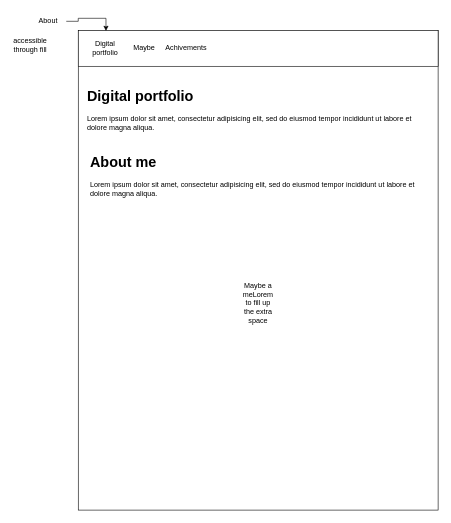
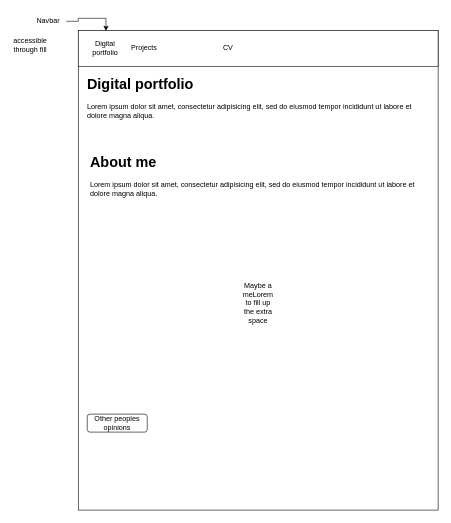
  <mxCell id="0" />
  <mxCell id="1" parent="0" />
  <mxCell id="2" value="" style="rounded=0;whiteSpace=wrap;html=1;" vertex="1" parent="1"><mxGeometry x="130" y="50" width="600" height="800" as="geometry" /></mxCell>
  <mxCell id="3" value="" style="rounded=0;whiteSpace=wrap;html=1;" vertex="1" parent="1"><mxGeometry x="130" y="50" width="600" height="60" as="geometry" /></mxCell>
- <mxCell id="4" value="About" style="text;html=1;align=center;verticalAlign=middle;whiteSpace=wrap;rounded=0;" vertex="1" parent="1"><mxGeometry x="50" y="20" width="60" height="30" as="geometry" /></mxCell>
+ <mxCell id="4" value="Navbar" style="text;html=1;align=center;verticalAlign=middle;whiteSpace=wrap;rounded=0;" vertex="1" parent="1"><mxGeometry x="50" y="20" width="60" height="30" as="geometry" /></mxCell>
  <mxCell id="5" style="edgeStyle=orthogonalEdgeStyle;rounded=0;orthogonalLoop=1;jettySize=auto;html=1;entryX=0.077;entryY=0.017;entryDx=0;entryDy=0;entryPerimeter=0;" edge="1" parent="1" source="4" target="3"><mxGeometry relative="1" as="geometry" /></mxCell>
  <mxCell id="6" value="Digital portfolio" style="text;html=1;align=center;verticalAlign=middle;whiteSpace=wrap;rounded=0;" vertex="1" parent="1"><mxGeometry x="140" y="60" width="70" height="40" as="geometry" /></mxCell>
- <mxCell id="7" value="Maybe" style="text;html=1;align=center;verticalAlign=middle;whiteSpace=wrap;rounded=0;" vertex="1" parent="1"><mxGeometry x="210" y="65" width="60" height="30" as="geometry" /></mxCell>
- <mxCell id="8" value="&lt;h1&gt;Digital portfolio&lt;/h1&gt;&lt;p&gt;Lorem ipsum dolor sit amet, consectetur adipisicing elit, sed do eiusmod tempor incididunt ut labore et dolore magna aliqua.&lt;/p&gt;" style="text;html=1;spacing=5;spacingTop=-20;whiteSpace=wrap;overflow=hidden;rounded=0;" vertex="1" parent="1"><mxGeometry x="140" y="140" width="580" height="80" as="geometry" /></mxCell>
+ <mxCell id="7" value="Projects" style="text;html=1;align=center;verticalAlign=middle;whiteSpace=wrap;rounded=0;" vertex="1" parent="1"><mxGeometry x="210" y="65" width="60" height="30" as="geometry" /></mxCell>
+ <mxCell id="8" value="&lt;h1&gt;Digital portfolio&lt;/h1&gt;&lt;p&gt;Lorem ipsum dolor sit amet, consectetur adipisicing elit, sed do eiusmod tempor incididunt ut labore et dolore magna aliqua.&lt;/p&gt;" style="text;html=1;spacing=5;spacingTop=-20;whiteSpace=wrap;overflow=hidden;rounded=0;" vertex="1" parent="1"><mxGeometry x="140" y="120" width="580" height="80" as="geometry" /></mxCell>
  <mxCell id="9" value="&lt;h1&gt;About me&lt;/h1&gt;&lt;p&gt;Lorem ipsum dolor sit amet, consectetur adipisicing elit, sed do eiusmod tempor incididunt ut labore et dolore magna aliqua.&lt;/p&gt;" style="text;html=1;spacing=5;spacingTop=-20;whiteSpace=wrap;overflow=hidden;rounded=0;" vertex="1" parent="1"><mxGeometry x="145" y="250" width="565" height="590" as="geometry" /></mxCell>
- <mxCell id="10" value="Achivements" style="text;html=1;align=center;verticalAlign=middle;whiteSpace=wrap;rounded=0;" vertex="1" parent="1"><mxGeometry x="280" y="65" width="60" height="30" as="geometry" /></mxCell>
  <mxCell id="11" value="Maybe a meLorem to fill up the extra space" style="text;html=1;align=center;verticalAlign=middle;whiteSpace=wrap;rounded=0;" vertex="1" parent="1"><mxGeometry x="400" y="490" width="60" height="30" as="geometry" /></mxCell>
  <mxCell id="12" value="accessible through fill" style="text;html=1;align=center;verticalAlign=middle;whiteSpace=wrap;rounded=0;" vertex="1" parent="1"><mxGeometry x="20" y="60" width="60" height="30" as="geometry" /></mxCell>
+ <mxCell id="13" value="CV" style="text;html=1;align=center;verticalAlign=middle;whiteSpace=wrap;rounded=0;" vertex="1" parent="1"><mxGeometry x="350" y="65" width="60" height="30" as="geometry" /></mxCell>
+ <mxCell id="14" value="Other peoples opinions" style="rounded=1;whiteSpace=wrap;html=1;" vertex="1" parent="1"><mxGeometry x="145" y="690" width="100" height="30" as="geometry" /></mxCell>
